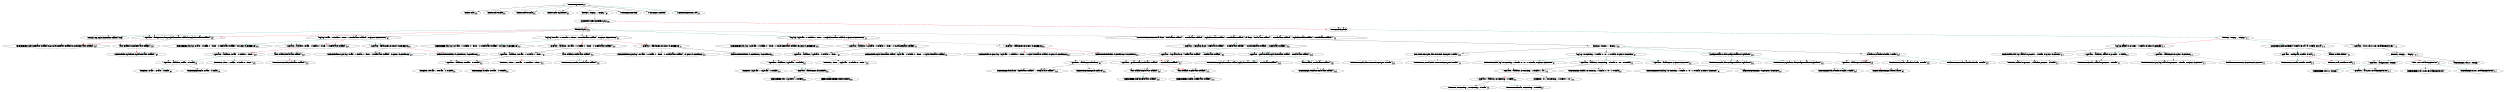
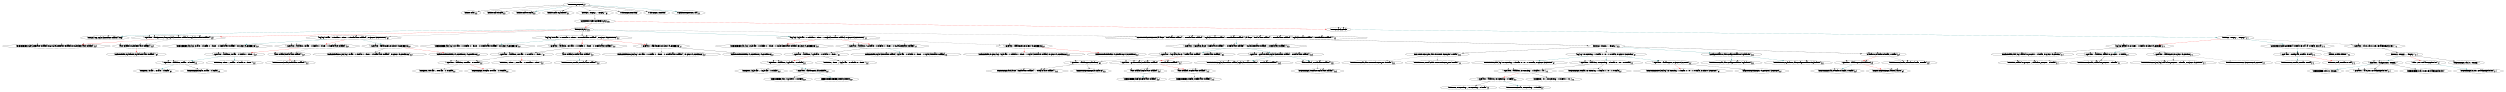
  digraph {
    fontname="DejaVu Serif"
    node [fontname="DejaVu Serif"]
    edge [color=teal fontname="DejaVu Serif"]
    n1 [label=<(METHOD,process)<SUB>357</SUB>>]
    n2 [label=<(PARAM,this)<SUB>357</SUB>>]
    n3 [label=<(PARAM,File inFile)<SUB>357</SUB>>]
    n4 [label=<(PARAM,File outFile)<SUB>357</SUB>>]
    n5 [label=<(PARAM,File stylesheet)<SUB>357</SUB>>]
    n6 [label=<(BLOCK,&lt;empty&gt;,&lt;empty&gt;)<SUB>357</SUB>>]
    n7 [label=<(MODIFIER,PRIVATE)>]
    n8 [label=<(MODIFIER,VIRTUAL)>]
    n9 [label=<(METHOD_RETURN,void)<SUB>357</SUB>>]
    n10 [label=<(CONTROL_STRUCTURE,try,try)<SUB>358</SUB>>]
    n11 [label=<(BLOCK,try,try)<SUB>358</SUB>>]
    n12 [label=<(BLOCK,catch,catch)>]
    n13 [label=<(LOCAL,long styleSheetLastModified: long)>]
    n14 [label=<(&lt;operator&gt;.assignment,long styleSheetLastModified = stylesheet.lastModified())<SUB>359</SUB>>]
    n15 [label=<(log,log(&quot;In file &quot; + inFile + &quot; time: &quot; + inFile.lastModified(), Project.MSG_DEBUG))<SUB>360</SUB>>]
    n16 [label=<(log,log(&quot;Out file &quot; + outFile + &quot; time: &quot; + outFile.lastModified(), Project.MSG_DEBUG))<SUB>361</SUB>>]
    n17 [label=<(log,log(&quot;Style file &quot; + xslFile + &quot; time: &quot; + styleSheetLastModified, Project.MSG_DEBUG))<SUB>362</SUB>>]
    n18 [label=<(CONTROL_STRUCTURE,if (force || inFile.lastModified() &gt; outFile.lastModified() || styleSheetLastModified &gt; outFile.lastModified()),if (force || inFile.lastModified() &gt; outFile.lastModified() || styleSheetLastModified &gt; outFile.lastModified()))<SUB>363</SUB>>]
    n19 [label=<(BLOCK,&lt;empty&gt;,&lt;empty&gt;)<SUB>371</SUB>>]
    n20 [label=<(IDENTIFIER,styleSheetLastModified,long styleSheetLastModified = stylesheet.lastModified())<SUB>359</SUB>>]
    n21 [label=<(lastModified,stylesheet.lastModified())<SUB>359</SUB>>]
    n22 [label=<(IDENTIFIER,this,log(&quot;In file &quot; + inFile + &quot; time: &quot; + inFile.lastModified(), Project.MSG_DEBUG))<SUB>360</SUB>>]
    n23 [label=<(&lt;operator&gt;.addition,&quot;In file &quot; + inFile + &quot; time: &quot; + inFile.lastModified())<SUB>360</SUB>>]
    n24 [label=<(&lt;operator&gt;.fieldAccess,Project.MSG_DEBUG)<SUB>360</SUB>>]
    n25 [label=<(IDENTIFIER,this,log(&quot;Out file &quot; + outFile + &quot; time: &quot; + outFile.lastModified(), Project.MSG_DEBUG))<SUB>361</SUB>>]
    n26 [label=<(&lt;operator&gt;.addition,&quot;Out file &quot; + outFile + &quot; time: &quot; + outFile.lastModified())<SUB>361</SUB>>]
    n27 [label=<(&lt;operator&gt;.fieldAccess,Project.MSG_DEBUG)<SUB>361</SUB>>]
    n28 [label=<(IDENTIFIER,this,log(&quot;Style file &quot; + xslFile + &quot; time: &quot; + styleSheetLastModified, Project.MSG_DEBUG))<SUB>362</SUB>>]
    n29 [label=<(&lt;operator&gt;.addition,&quot;Style file &quot; + xslFile + &quot; time: &quot; + styleSheetLastModified)<SUB>362</SUB>>]
    n30 [label=<(&lt;operator&gt;.fieldAccess,Project.MSG_DEBUG)<SUB>362</SUB>>]
    n31 [label=<(&lt;operator&gt;.logicalOr,force || inFile.lastModified() &gt; outFile.lastModified() || styleSheetLastModified &gt; outFile.lastModified())<SUB>363</SUB>>]
    n32 [label=<(BLOCK,&lt;empty&gt;,&lt;empty&gt;)<SUB>365</SUB>>]
    n33 [label=<(IDENTIFIER,stylesheet,stylesheet.lastModified())<SUB>359</SUB>>]
    n34 [label=<(&lt;operator&gt;.addition,&quot;In file &quot; + inFile + &quot; time: &quot;)<SUB>360</SUB>>]
    n35 [label=<(lastModified,inFile.lastModified())<SUB>360</SUB>>]
    n36 [label=<(IDENTIFIER,Project,log(&quot;In file &quot; + inFile + &quot; time: &quot; + inFile.lastModified(), Project.MSG_DEBUG))<SUB>360</SUB>>]
    n37 [label=<(FIELD_IDENTIFIER,MSG_DEBUG,MSG_DEBUG)<SUB>360</SUB>>]
    n38 [label=<(&lt;operator&gt;.addition,&quot;In file &quot; + inFile)<SUB>360</SUB>>]
    n39 [label=<(LITERAL,&quot; time: &quot;,&quot;In file &quot; + inFile + &quot; time: &quot;)<SUB>360</SUB>>]
    n40 [label=<(IDENTIFIER,inFile,inFile.lastModified())<SUB>360</SUB>>]
    n41 [label=<(LITERAL,&quot;In file &quot;,&quot;In file &quot; + inFile)<SUB>360</SUB>>]
    n42 [label=<(IDENTIFIER,inFile,&quot;In file &quot; + inFile)<SUB>360</SUB>>]
    n43 [label=<(&lt;operator&gt;.addition,&quot;Out file &quot; + outFile + &quot; time: &quot;)<SUB>361</SUB>>]
    n44 [label=<(lastModified,outFile.lastModified())<SUB>361</SUB>>]
    n45 [label=<(IDENTIFIER,Project,log(&quot;Out file &quot; + outFile + &quot; time: &quot; + outFile.lastModified(), Project.MSG_DEBUG))<SUB>361</SUB>>]
    n46 [label=<(FIELD_IDENTIFIER,MSG_DEBUG,MSG_DEBUG)<SUB>361</SUB>>]
    n47 [label=<(&lt;operator&gt;.addition,&quot;Out file &quot; + outFile)<SUB>361</SUB>>]
    n48 [label=<(LITERAL,&quot; time: &quot;,&quot;Out file &quot; + outFile + &quot; time: &quot;)<SUB>361</SUB>>]
    n49 [label=<(IDENTIFIER,outFile,outFile.lastModified())<SUB>361</SUB>>]
    n50 [label=<(LITERAL,&quot;Out file &quot;,&quot;Out file &quot; + outFile)<SUB>361</SUB>>]
    n51 [label=<(IDENTIFIER,outFile,&quot;Out file &quot; + outFile)<SUB>361</SUB>>]
    n52 [label=<(&lt;operator&gt;.addition,&quot;Style file &quot; + xslFile + &quot; time: &quot;)<SUB>362</SUB>>]
    n53 [label=<(IDENTIFIER,styleSheetLastModified,&quot;Style file &quot; + xslFile + &quot; time: &quot; + styleSheetLastModified)<SUB>362</SUB>>]
    n54 [label=<(IDENTIFIER,Project,log(&quot;Style file &quot; + xslFile + &quot; time: &quot; + styleSheetLastModified, Project.MSG_DEBUG))<SUB>362</SUB>>]
    n55 [label=<(FIELD_IDENTIFIER,MSG_DEBUG,MSG_DEBUG)<SUB>362</SUB>>]
    n56 [label=<(&lt;operator&gt;.addition,&quot;Style file &quot; + xslFile)<SUB>362</SUB>>]
    n57 [label=<(LITERAL,&quot; time: &quot;,&quot;Style file &quot; + xslFile + &quot; time: &quot;)<SUB>362</SUB>>]
    n58 [label=<(LITERAL,&quot;Style file &quot;,&quot;Style file &quot; + xslFile)<SUB>362</SUB>>]
    n59 [label=<(&lt;operator&gt;.fieldAccess,this.xslFile)<SUB>362</SUB>>]
    n60 [label=<(IDENTIFIER,this,&quot;Style file &quot; + xslFile)<SUB>362</SUB>>]
    n61 [label=<(FIELD_IDENTIFIER,xslFile,xslFile)<SUB>362</SUB>>]
    n62 [label=<(&lt;operator&gt;.logicalOr,force || inFile.lastModified() &gt; outFile.lastModified())<SUB>363</SUB>>]
    n63 [label=<(&lt;operator&gt;.greaterThan,styleSheetLastModified &gt; outFile.lastModified())<SUB>365</SUB>>]
    n64 [label=<(ensureDirectoryFor,this.ensureDirectoryFor(outFile))<SUB>366</SUB>>]
    n65 [label=<(log,log(&quot;Processing &quot; + inFile + &quot; to &quot; + outFile, Project.MSG_INFO))<SUB>367</SUB>>]
    n66 [label=<(configureLiaison,this.configureLiaison(stylesheet))<SUB>368</SUB>>]
    n67 [label=<(transform,transform(inFile, outFile))<SUB>369</SUB>>]
    n68 [label=<(&lt;operator&gt;.fieldAccess,this.force)<SUB>363</SUB>>]
    n69 [label=<(&lt;operator&gt;.greaterThan,inFile.lastModified() &gt; outFile.lastModified())<SUB>364</SUB>>]
    n70 [label=<(IDENTIFIER,styleSheetLastModified,styleSheetLastModified &gt; outFile.lastModified())<SUB>365</SUB>>]
    n71 [label=<(lastModified,outFile.lastModified())<SUB>365</SUB>>]
    n72 [label=<(IDENTIFIER,this,force || inFile.lastModified() &gt; outFile.lastModified())<SUB>363</SUB>>]
    n73 [label=<(FIELD_IDENTIFIER,force,force)<SUB>363</SUB>>]
    n74 [label=<(lastModified,inFile.lastModified())<SUB>364</SUB>>]
    n75 [label=<(lastModified,outFile.lastModified())<SUB>364</SUB>>]
    n76 [label=<(IDENTIFIER,inFile,inFile.lastModified())<SUB>364</SUB>>]
    n77 [label=<(IDENTIFIER,outFile,outFile.lastModified())<SUB>364</SUB>>]
    n78 [label=<(IDENTIFIER,outFile,outFile.lastModified())<SUB>365</SUB>>]
    n79 [label=<(IDENTIFIER,this,this.ensureDirectoryFor(outFile))<SUB>366</SUB>>]
    n80 [label=<(IDENTIFIER,outFile,this.ensureDirectoryFor(outFile))<SUB>366</SUB>>]
    n81 [label=<(IDENTIFIER,this,log(&quot;Processing &quot; + inFile + &quot; to &quot; + outFile, Project.MSG_INFO))<SUB>367</SUB>>]
    n82 [label=<(&lt;operator&gt;.addition,&quot;Processing &quot; + inFile + &quot; to &quot; + outFile)<SUB>367</SUB>>]
    n83 [label=<(&lt;operator&gt;.fieldAccess,Project.MSG_INFO)<SUB>367</SUB>>]
    n84 [label=<(IDENTIFIER,this,this.configureLiaison(stylesheet))<SUB>368</SUB>>]
    n85 [label=<(IDENTIFIER,stylesheet,this.configureLiaison(stylesheet))<SUB>368</SUB>>]
    n86 [label=<(&lt;operator&gt;.fieldAccess,this.liaison)<SUB>369</SUB>>]
    n87 [label=<(IDENTIFIER,inFile,transform(inFile, outFile))<SUB>369</SUB>>]
-   n88 [label=<(IDENTIFIER,outFile,transform(inFile, outFile))<SUB>369</SUB>>]
    n89 [label=<(&lt;operator&gt;.addition,&quot;Processing &quot; + inFile + &quot; to &quot;)<SUB>367</SUB>>]
    n90 [label=<(IDENTIFIER,outFile,&quot;Processing &quot; + inFile + &quot; to &quot; + outFile)<SUB>367</SUB>>]
    n91 [label=<(IDENTIFIER,Project,log(&quot;Processing &quot; + inFile + &quot; to &quot; + outFile, Project.MSG_INFO))<SUB>367</SUB>>]
    n92 [label=<(FIELD_IDENTIFIER,MSG_INFO,MSG_INFO)<SUB>367</SUB>>]
    n93 [label=<(&lt;operator&gt;.addition,&quot;Processing &quot; + inFile)<SUB>367</SUB>>]
    n94 [label=<(LITERAL,&quot; to &quot;,&quot;Processing &quot; + inFile + &quot; to &quot;)<SUB>367</SUB>>]
    n95 [label=<(LITERAL,&quot;Processing &quot;,&quot;Processing &quot; + inFile)<SUB>367</SUB>>]
    n96 [label=<(IDENTIFIER,inFile,&quot;Processing &quot; + inFile)<SUB>367</SUB>>]
    n97 [label=<(IDENTIFIER,this,transform(inFile, outFile))<SUB>369</SUB>>]
    n98 [label=<(FIELD_IDENTIFIER,liaison,liaison)<SUB>369</SUB>>]
    n99 [label=<(log,log(&quot;Failed to process &quot; + inFile, Project.MSG_INFO))<SUB>372</SUB>>]
    n100 [label=<(CONTROL_STRUCTURE,if (outFile != null),if (outFile != null))<SUB>373</SUB>>]
    n101 [label=<(&lt;operator&gt;.throw,throw new BuildException(ex);)<SUB>376</SUB>>]
    n102 [label=<(IDENTIFIER,this,log(&quot;Failed to process &quot; + inFile, Project.MSG_INFO))<SUB>372</SUB>>]
    n103 [label=<(&lt;operator&gt;.addition,&quot;Failed to process &quot; + inFile)<SUB>372</SUB>>]
    n104 [label=<(&lt;operator&gt;.fieldAccess,Project.MSG_INFO)<SUB>372</SUB>>]
    n105 [label=<(&lt;operator&gt;.notEquals,outFile != null)<SUB>373</SUB>>]
    n106 [label=<(delete,outFile.delete())<SUB>373</SUB>>]
    n107 [label=<(BLOCK,&lt;empty&gt;,&lt;empty&gt;)<SUB>374</SUB>>]
    n108 [label=<(LITERAL,&quot;Failed to process &quot;,&quot;Failed to process &quot; + inFile)<SUB>372</SUB>>]
    n109 [label=<(IDENTIFIER,inFile,&quot;Failed to process &quot; + inFile)<SUB>372</SUB>>]
    n110 [label=<(IDENTIFIER,Project,log(&quot;Failed to process &quot; + inFile, Project.MSG_INFO))<SUB>372</SUB>>]
    n111 [label=<(FIELD_IDENTIFIER,MSG_INFO,MSG_INFO)<SUB>372</SUB>>]
    n112 [label=<(IDENTIFIER,outFile,outFile != null)<SUB>373</SUB>>]
    n113 [label=<(LITERAL,null,outFile != null)<SUB>373</SUB>>]
    n114 [label=<(&lt;operator&gt;.assignment,&lt;empty&gt;)>]
    n115 [label=<(&lt;init&gt;,new BuildException(ex))<SUB>374</SUB>>]
    n116 [label=<(IDENTIFIER,$obj10,&lt;empty&gt;)>]
    n117 [label=<(IDENTIFIER,$obj10,&lt;empty&gt;)>]
    n118 [label=<(&lt;operator&gt;.alloc,new BuildException(ex))<SUB>374</SUB>>]
    n119 [label=<(IDENTIFIER,$obj10,new BuildException(ex))>]
    n120 [label=<(IDENTIFIER,ex,new BuildException(ex))<SUB>374</SUB>>]
    n1 -> n2 [color=black]
    n1 -> n3 [color=gray40]
    n1 -> n4
    n1 -> n5 [color=black]
    n1 -> n6 [color=gray40]
    n1 -> n7 [color=black]
    n1 -> n8 [color=black]
    n1 -> n9
    n6 -> n10 [color=gray40]
    n10 -> n11 [color=red]
    n10 -> n12 [color=red]
    n11 -> n13
    n11 -> n14 [color=red]
    n11 -> n15 [color=gray40]
    n11 -> n16 [color=black]
    n11 -> n17
    n11 -> n18 [color=gray40]
    n12 -> n19
    n14 -> n20 [color=red]
    n14 -> n21 [color=gray40]
    n15 -> n22
    n15 -> n23 [color=red]
    n15 -> n24
    n16 -> n25
    n16 -> n26 [color=red]
    n16 -> n27 [color=red]
    n17 -> n28 [color=red]
    n17 -> n29 [color=red]
    n17 -> n30 [color=gray40]
    n18 -> n31
    n18 -> n32 [color=black]
    n19 -> n99 [color=red]
    n19 -> n100
    n19 -> n101 [color=gray40]
    n21 -> n33 [color=red]
    n23 -> n34 [color=red]
    n23 -> n35 [color=gray40]
    n24 -> n36 [color=black]
    n24 -> n37 [color=red]
    n26 -> n43 [color=black]
    n26 -> n44 [color=red]
    n27 -> n45 [color=gray40]
    n27 -> n46 [color=black]
    n29 -> n52 [color=black]
    n29 -> n53
    n30 -> n54 [color=red]
    n30 -> n55 [color=red]
    n31 -> n62
    n31 -> n63
    n32 -> n64 [color=black]
    n32 -> n65 [color=black]
    n32 -> n66
    n32 -> n67 [color=black]
    n34 -> n38
    n34 -> n39
    n35 -> n40 [color=red]
    n38 -> n41
    n38 -> n42 [color=black]
    n43 -> n47 [color=black]
    n43 -> n48 [color=red]
    n44 -> n49
    n47 -> n50 [color=gray40]
    n47 -> n51 [color=red]
    n52 -> n56 [color=red]
    n52 -> n57 [color=black]
    n56 -> n58 [color=gray40]
    n56 -> n59
    n59 -> n60 [color=black]
    n59 -> n61
    n62 -> n68 [color=gray40]
    n62 -> n69 [color=red]
    n63 -> n70
    n63 -> n71
    n64 -> n79 [color=gray40]
    n64 -> n80 [color=gray40]
    n65 -> n81
    n65 -> n82
    n65 -> n83
    n66 -> n84
    n66 -> n85
    n67 -> n86 [color=red]
    n67 -> n87 [color=gray40]
-   n67 -> n88
    n68 -> n72 [color=black]
    n68 -> n73 [color=black]
    n69 -> n74 [color=gray40]
    n69 -> n75 [color=red]
    n71 -> n78 [color=gray40]
    n74 -> n76
    n75 -> n77 [color=gray40]
    n82 -> n89 [color=black]
    n82 -> n90 [color=black]
    n83 -> n91 [color=red]
    n83 -> n92 [color=black]
    n86 -> n97
    n86 -> n98 [color=red]
    n89 -> n93 [color=red]
    n89 -> n94 [color=black]
    n93 -> n95 [color=black]
    n93 -> n96
    n99 -> n102 [color=black]
    n99 -> n103
    n99 -> n104 [color=gray40]
    n100 -> n105
    n100 -> n106 [color=black]
    n101 -> n107 [color=black]
    n103 -> n108 [color=gray40]
    n103 -> n109 [color=black]
    n104 -> n110 [color=black]
    n104 -> n111 [color=gray40]
    n105 -> n112
    n105 -> n113 [color=red]
    n107 -> n114
    n107 -> n115 [color=red]
    n107 -> n116 [color=black]
    n114 -> n117
    n114 -> n118 [color=black]
-   n115 -> n119 [color=black]
+   n114 -> n119 [color=black]
    n115 -> n120
  }
